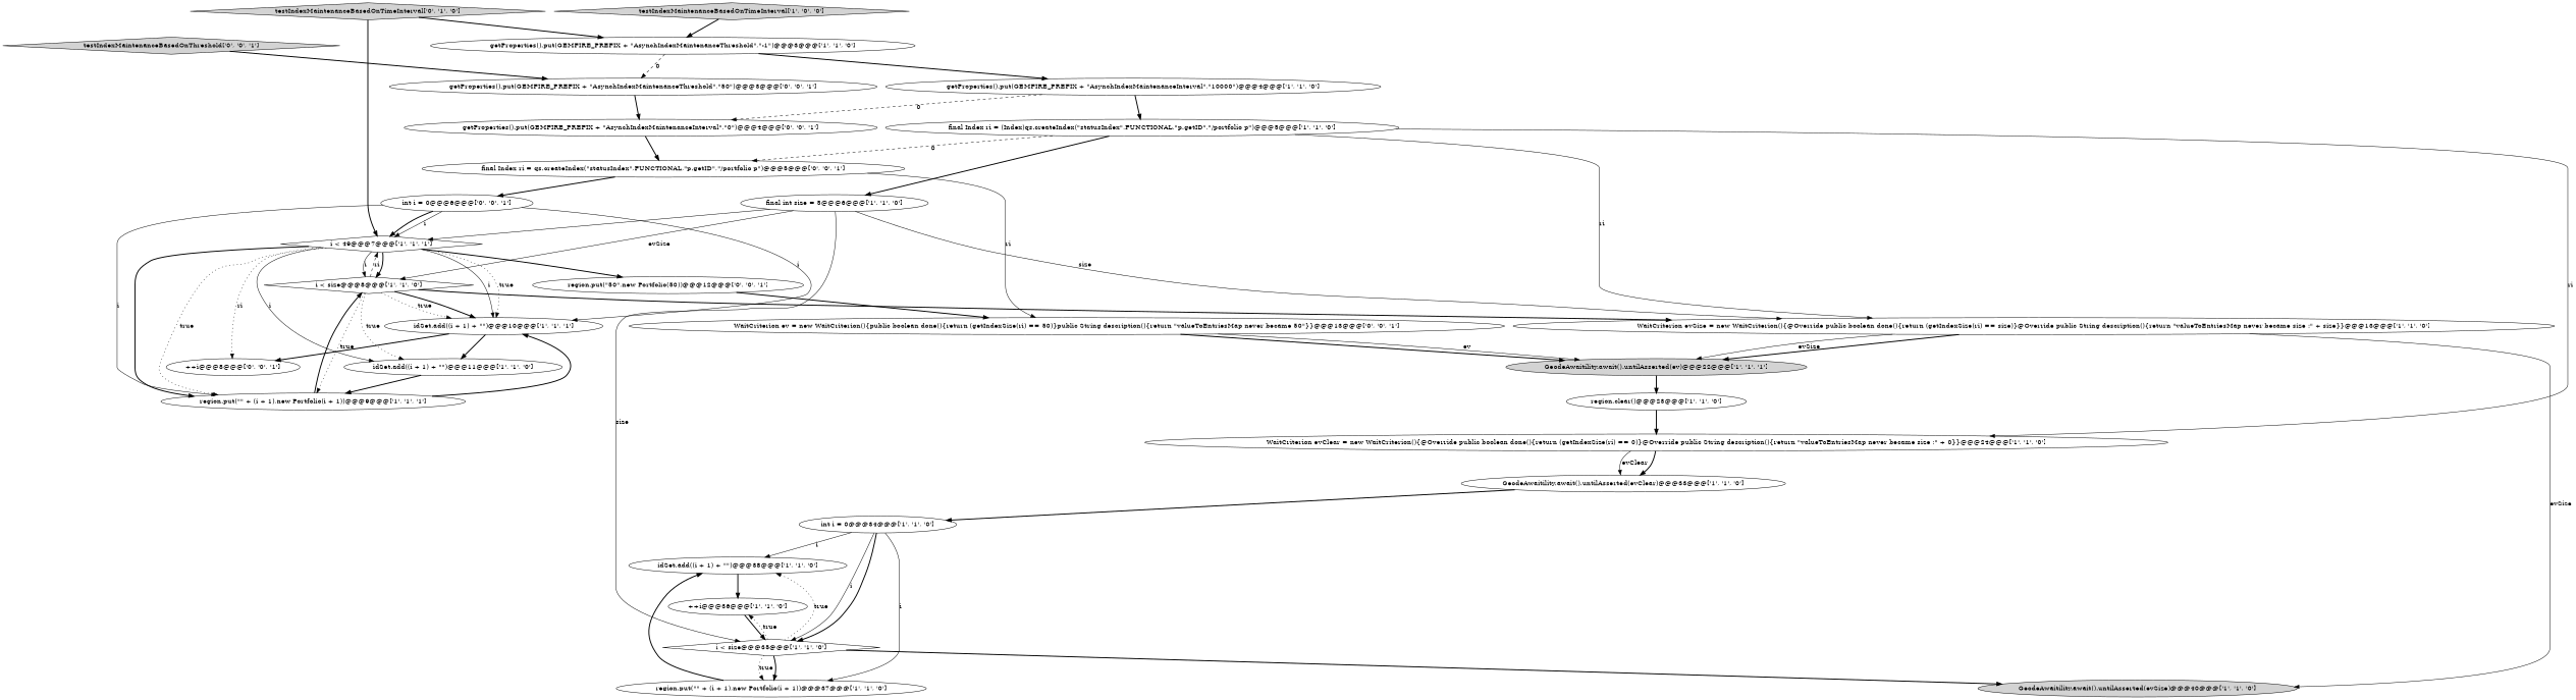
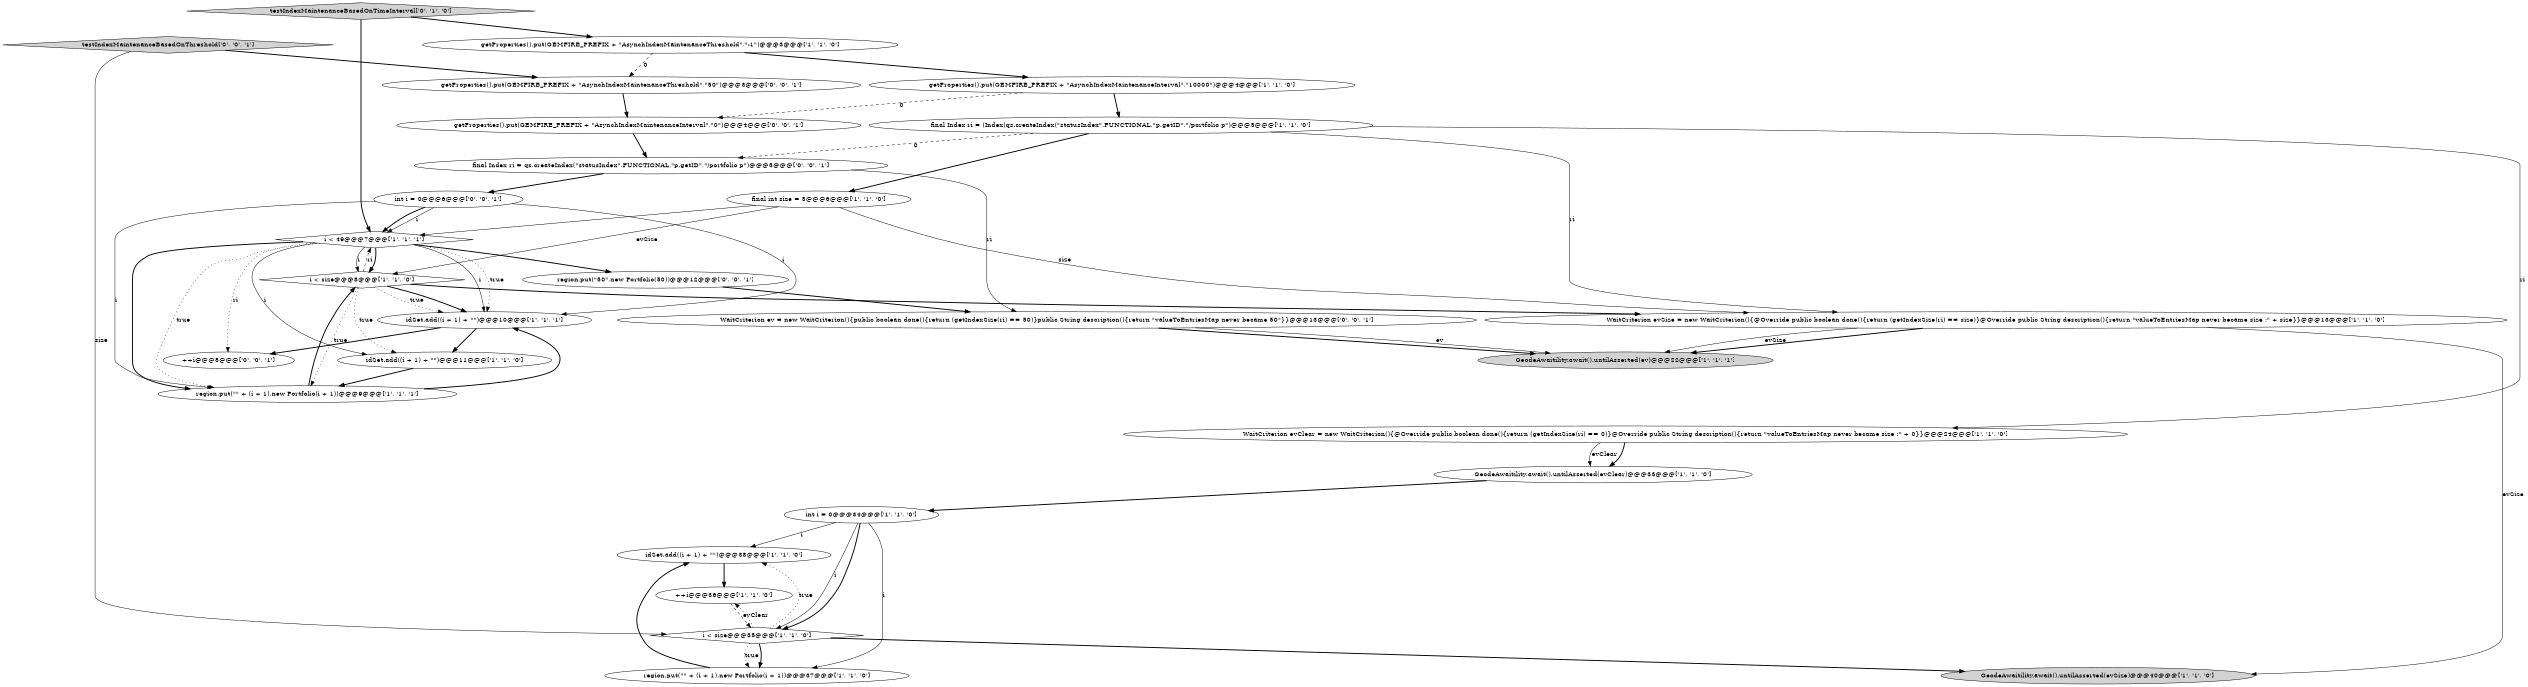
  digraph {
    node [fillcolor=white shape=ellipse style=filled]
    edge [style=bold]
    n1 [label="idSet.add((i + 1) + \"\")@@@38@@@['1', '1', '0']"]
    n2 [label="++i@@@36@@@['1', '1', '0']"]
    n3 [label="i < size@@@35@@@['1', '1', '0']" shape=diamond]
-   n4 [fillcolor=lightgray label="testIndexMaintenanceBasedOnTimeInterval['1', '0', '0']" shape=diamond]
    n5 [label="getProperties().put(GEMFIRE_PREFIX + \"AsynchIndexMaintenanceThreshold\",\"-1\")@@@3@@@['1', '1', '0']"]
    n6 [label="getProperties().put(GEMFIRE_PREFIX + \"AsynchIndexMaintenanceInterval\",\"10000\")@@@4@@@['1', '1', '0']"]
    n7 [label="getProperties().put(GEMFIRE_PREFIX + \"AsynchIndexMaintenanceThreshold\",\"50\")@@@3@@@['0', '0', '1']"]
    n8 [label="final Index ri = (Index)qs.createIndex(\"statusIndex\",FUNCTIONAL,\"p.getID\",\"/portfolio p\")@@@5@@@['1', '1', '0']"]
    n9 [label="getProperties().put(GEMFIRE_PREFIX + \"AsynchIndexMaintenanceInterval\",\"0\")@@@4@@@['0', '0', '1']"]
    n10 [label="final int size = 5@@@6@@@['1', '1', '0']"]
    n11 [label="final Index ri = qs.createIndex(\"statusIndex\",FUNCTIONAL,\"p.getID\",\"/portfolio p\")@@@5@@@['0', '0', '1']"]
    n12 [label="WaitCriterion evSize = new WaitCriterion(){@Override public boolean done(){return (getIndexSize(ri) == size)}@Override public String description(){return \"valueToEntriesMap never became size :\" + size}}@@@13@@@['1', '1', '0']"]
    n13 [label="WaitCriterion evClear = new WaitCriterion(){@Override public boolean done(){return (getIndexSize(ri) == 0)}@Override public String description(){return \"valueToEntriesMap never became size :\" + 0}}@@@24@@@['1', '1', '0']"]
    n14 [label="i < 49@@@7@@@['1', '1', '1']" shape=diamond]
    n15 [label="i < size@@@8@@@['1', '1', '0']" shape=diamond]
    n16 [label="int i = 0@@@6@@@['0', '0', '1']"]
    n17 [label="WaitCriterion ev = new WaitCriterion(){public boolean done(){return (getIndexSize(ri) == 50)}public String description(){return \"valueToEntriesMap never became 50\"}}@@@13@@@['0', '0', '1']"]
    n18 [fillcolor=lightgray label="GeodeAwaitility.await().untilAsserted(ev)@@@22@@@['1', '1', '1']"]
    n19 [fillcolor=lightgray label="GeodeAwaitility.await().untilAsserted(evSize)@@@40@@@['1', '1', '0']"]
    n20 [label="GeodeAwaitility.await().untilAsserted(evClear)@@@33@@@['1', '1', '0']"]
    n21 [label="++i@@@8@@@['0', '0', '1']"]
    n22 [label="idSet.add((i + 1) + \"\")@@@11@@@['1', '1', '0']"]
    n23 [label="region.put(\"\" + (i + 1),new Portfolio(i + 1))@@@9@@@['1', '1', '1']"]
    n24 [label="idSet.add((i + 1) + \"\")@@@10@@@['1', '1', '1']"]
    n25 [label="region.put(\"50\",new Portfolio(50))@@@12@@@['0', '0', '1']"]
-   n26 [label="region.clear()@@@23@@@['1', '1', '0']"]
    n27 [label="int i = 0@@@34@@@['1', '1', '0']"]
    n28 [label="region.put(\"\" + (i + 1),new Portfolio(i + 1))@@@37@@@['1', '1', '0']"]
    n29 [fillcolor=lightgray label="testIndexMaintenanceBasedOnTimeInterval['0', '1', '0']" shape=diamond]
    n30 [fillcolor=lightgray label="testIndexMaintenanceBasedOnThreshold['0', '0', '1']" shape=diamond]
    n1 -> n2
-   n2 -> n3
+   n2 -> n3 [style=dashed]
    n3 -> n1 [label=true style=dotted]
-   n3 -> n2 [label=true style=dotted]
+   n3 -> n2 [label=evClear style=dotted]
    n3 -> n19
    n3 -> n28
    n3 -> n28 [label=true style=dotted]
-   n4 -> n5
    n5 -> n6
    n5 -> n7 [label=0 style=dashed]
    n6 -> n8
    n6 -> n9 [label=0 style=dashed]
    n7 -> n9
    n8 -> n10
    n8 -> n11 [label=0 style=dashed]
    n8 -> n12 [label=ri style=solid]
    n8 -> n13 [label=ri style=solid]
    n9 -> n11
-   n10 -> n3 [label=size style=solid]
+   n30 -> n3 [label=size style=solid]
    n10 -> n12 [label=size style=solid]
    n10 -> n14 [style=solid]
    n10 -> n15 [label=evSize style=solid]
    n11 -> n16
    n11 -> n17 [label=ri style=solid]
    n12 -> n18
    n12 -> n18 [label=evSize style=solid]
    n12 -> n19 [label=evSize style=solid]
    n13 -> n20
    n13 -> n20 [label=evClear style=solid]
    n14 -> n15
    n14 -> n15 [label=i style=solid]
    n14 -> n21 [label=ri style=dotted]
    n14 -> n22 [label=i style=solid]
    n14 -> n23
    n14 -> n23 [label=true style=dotted]
    n14 -> n24 [label=i style=solid]
    n14 -> n24 [label=true style=dotted]
    n14 -> n25
    n15 -> n12
    n15 -> n14 [label=ri style=dashed]
    n15 -> n22 [label=true style=dotted]
    n15 -> n23 [label=true style=dotted]
    n15 -> n24 [label=true style=dotted]
    n15 -> n24
    n16 -> n14 [label=i style=solid]
    n16 -> n14
    n16 -> n23 [label=i style=solid]
    n16 -> n24 [label=i style=solid]
    n17 -> n18
    n17 -> n18 [label=ev style=solid]
-   n18 -> n26
    n20 -> n27
    n22 -> n23
    n23 -> n15
    n23 -> n24
    n24 -> n21
    n24 -> n22
    n25 -> n17
-   n26 -> n13
    n27 -> n1 [label=i style=solid]
    n27 -> n3 [label=i style=solid]
    n27 -> n3
    n27 -> n28 [label=i style=solid]
    n28 -> n1
    n29 -> n5
    n29 -> n14
    n30 -> n7
  }
